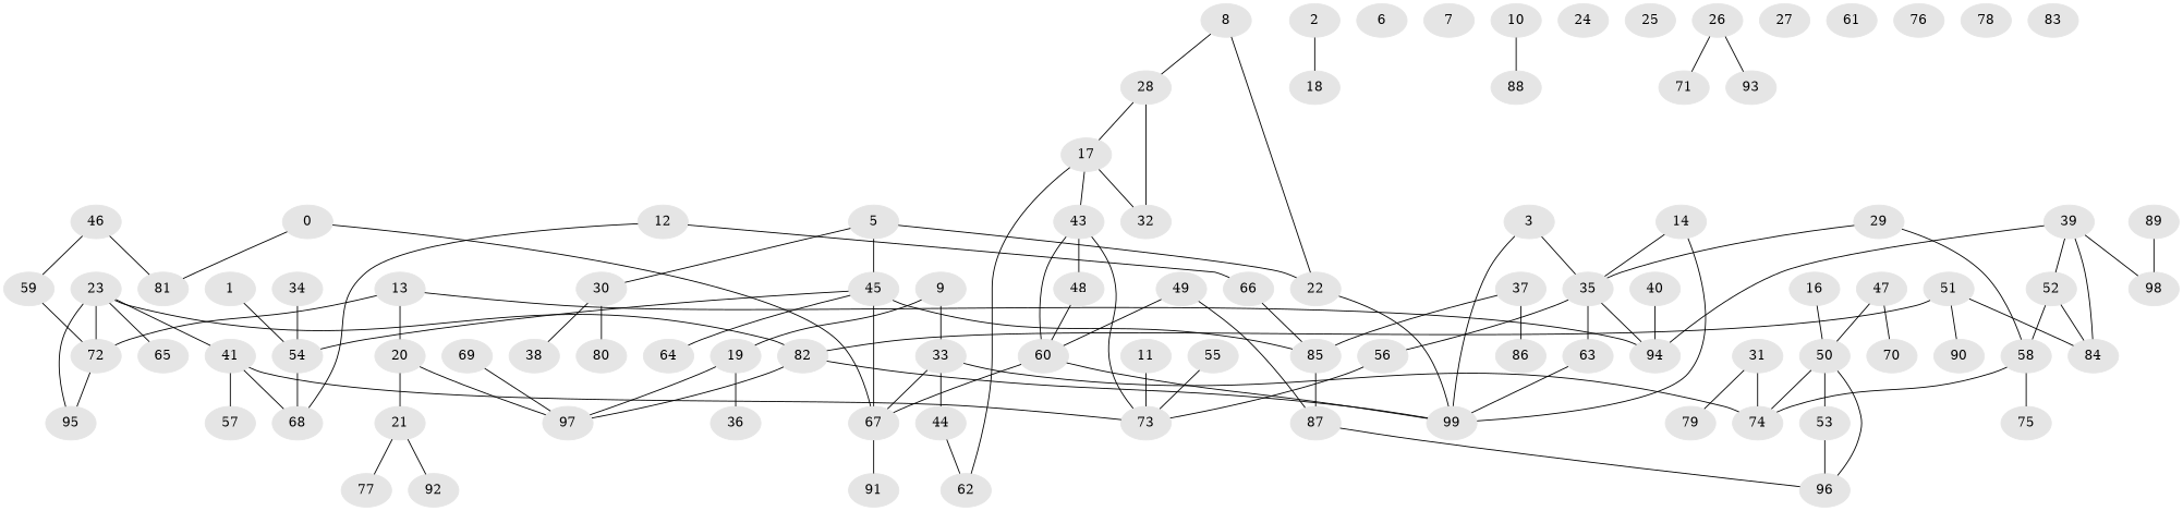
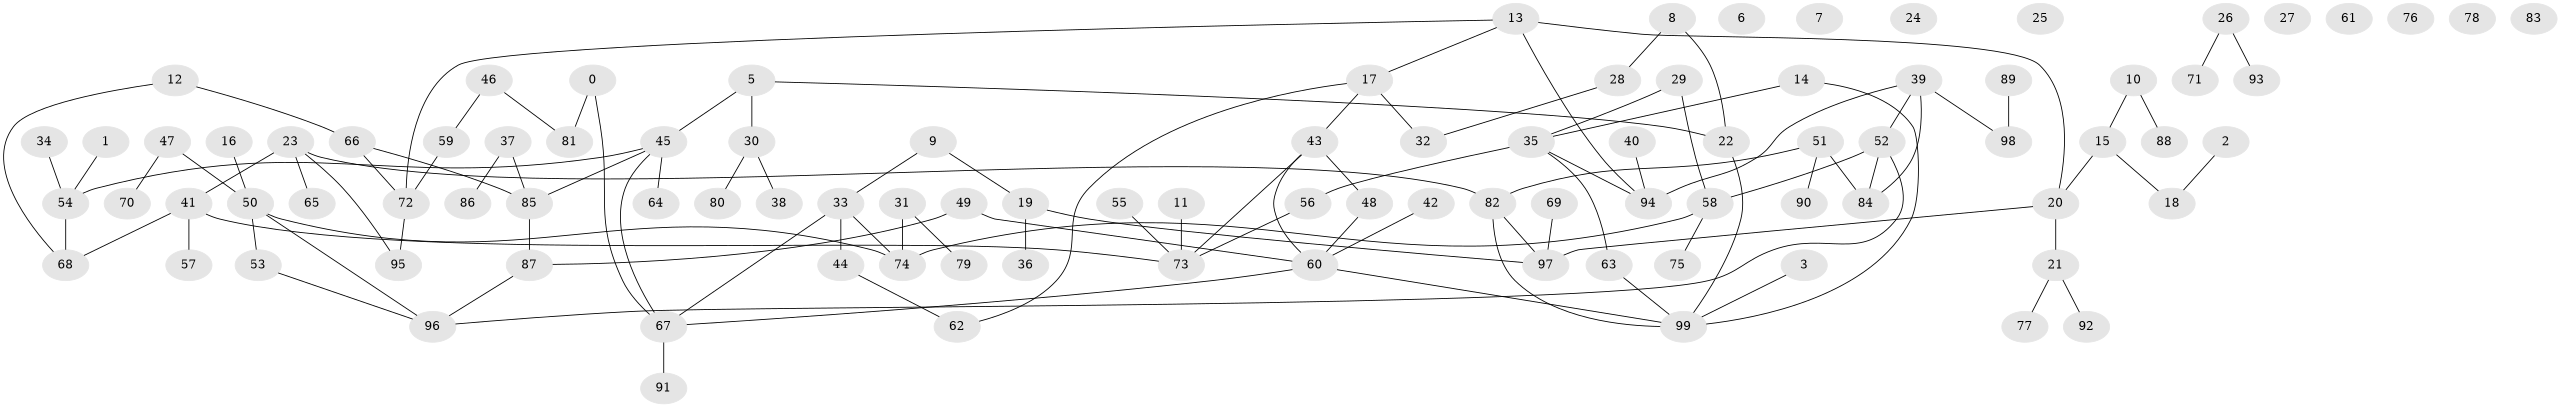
  graph {
    node [color=gray90 style=filled]
    1
    54
    68
    2
    18
    3
    35
    99
    94
    56
    63
    n12 [label=0]
    67
    81
    91
    5
    22
    30
    45
    38
    80
    85
    64
    6
    7
    8
    28
    32
    9
    19
    33
    36
    97
    74
    44
    10
+   15
    88
    20
    11
    73
    12
    66
    72
    13
    17
    43
    62
    21
    95
    14
    16
    50
    53
    96
    60
    48
    77
    92
    23
    41
    65
    82
    57
    24
    25
    26
    71
    93
    27
    29
    58
    75
    31
    79
    34
    37
    86
    87
    39
    52
    84
    98
    40
+   42
    46
    59
    47
    70
    49
    51
    90
    55
    61
    69
    76
    78
    83
    89
    1 -- 54
    54 -- 68
    2 -- 18
-   3 -- 35
    3 -- 99
    35 -- 94
    35 -- 56
    35 -- 63
    56 -- 73
    63 -- 99
    n12 -- 67
    n12 -- 81
    67 -- 91
    5 -- 22
    5 -- 30
    5 -- 45
    22 -- 99
    30 -- 38
    30 -- 80
    45 -- 54
    45 -- 67
    45 -- 85
    45 -- 64
    85 -- 87
    8 -- 22
    8 -- 28
    28 -- 32
    9 -- 19
    9 -- 33
    19 -- 36
    19 -- 97
    33 -- 67
    33 -- 74
    33 -- 44
    44 -- 62
+   10 -- 15
    10 -- 88
+   15 -- 18
+   15 -- 20
    20 -- 97
    20 -- 21
    11 -- 73
    12 -- 68
    12 -- 66
    66 -- 85
-   23 -- 72
+   66 -- 72
    72 -- 95
    13 -- 94
    13 -- 20
    13 -- 72
-   28 -- 17
+   13 -- 17
    17 -- 32
    17 -- 43
    17 -- 62
    43 -- 73
    43 -- 60
    43 -- 48
    21 -- 77
    21 -- 92
    14 -- 35
    14 -- 99
    16 -- 50
    50 -- 74
    50 -- 53
    50 -- 96
    53 -- 96
    60 -- 99
    60 -- 67
    48 -- 60
    23 -- 95
    23 -- 41
    23 -- 65
    23 -- 82
    41 -- 68
    41 -- 73
    41 -- 57
    82 -- 99
    82 -- 97
    26 -- 71
    26 -- 93
    29 -- 35
    29 -- 58
    58 -- 74
    58 -- 75
    31 -- 74
    31 -- 79
    34 -- 54
    37 -- 85
    37 -- 86
    87 -- 96
    39 -- 94
    39 -- 52
    39 -- 84
    39 -- 98
+   52 -- 96
    52 -- 58
    52 -- 84
    40 -- 94
+   42 -- 60
    46 -- 81
    46 -- 59
    59 -- 72
    47 -- 50
    47 -- 70
    49 -- 60
    49 -- 87
    51 -- 82
    51 -- 84
    51 -- 90
    55 -- 73
    69 -- 97
    89 -- 98
  }
